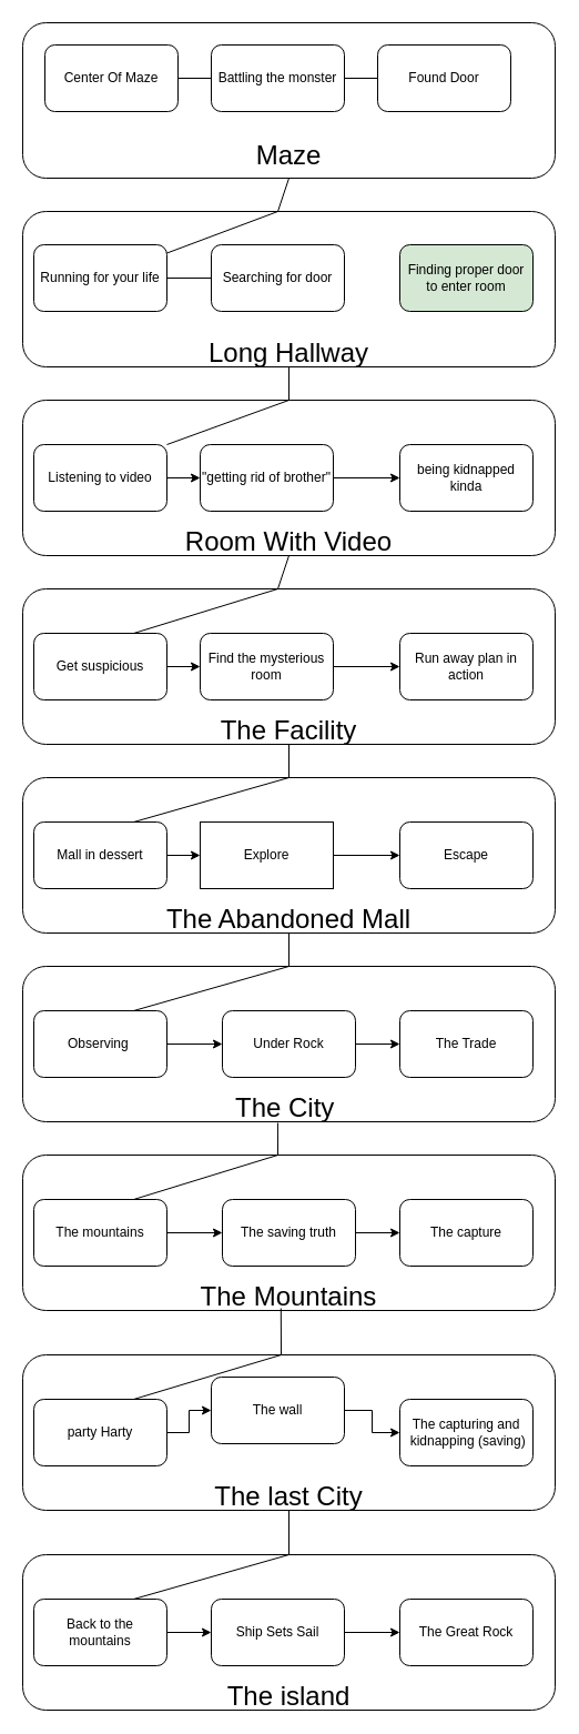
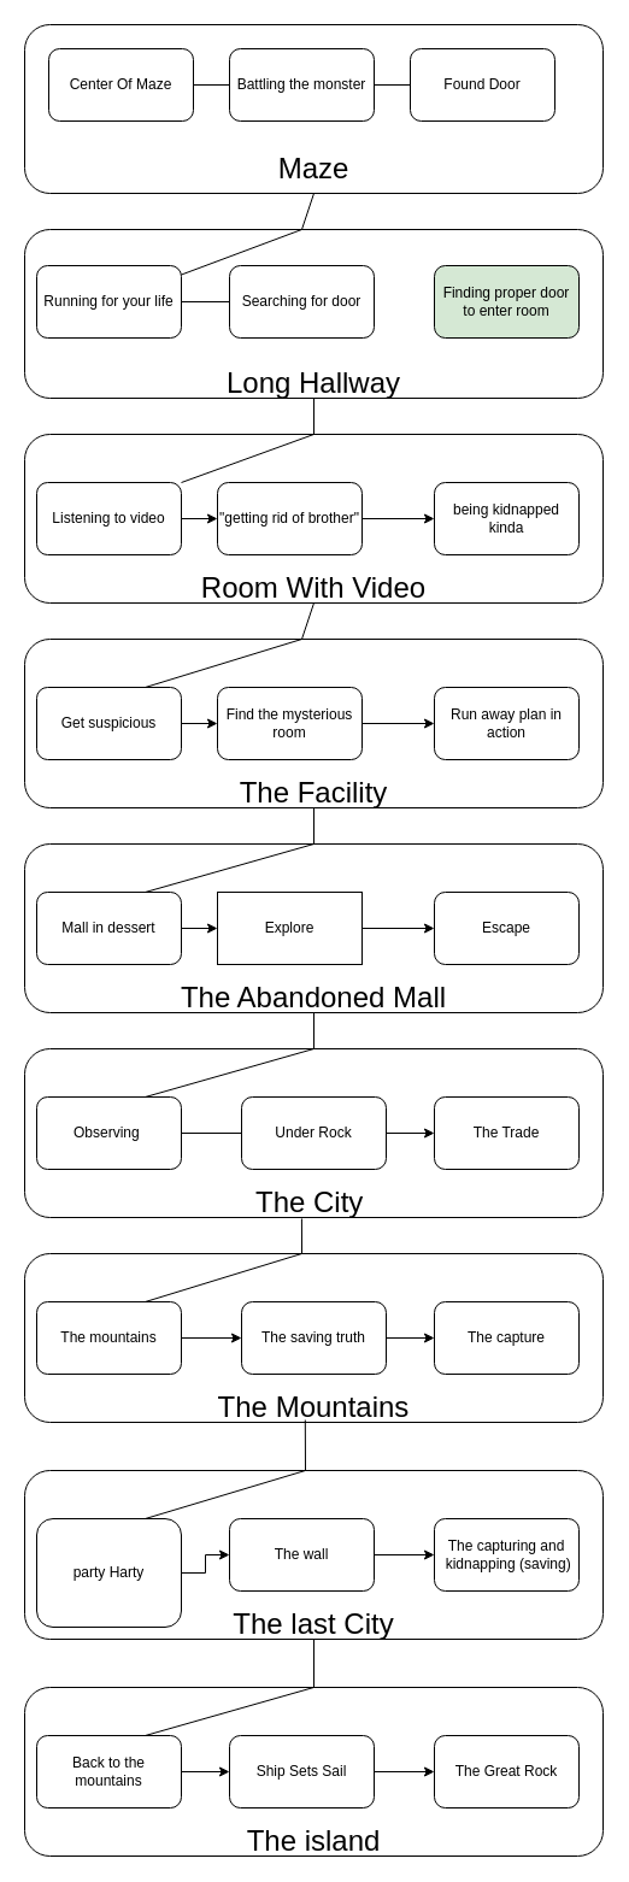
  <mxCell id="0" />
  <mxCell id="1" parent="0" />
  <mxCell id="2" value="&lt;br&gt;&lt;div&gt;&lt;br&gt;&lt;/div&gt;&lt;div&gt;&lt;br&gt;&lt;/div&gt;&lt;div&gt;&lt;br&gt;&lt;/div&gt;&lt;div&gt;&lt;br&gt;&lt;/div&gt;&lt;div&gt;&lt;br&gt;&lt;/div&gt;&lt;div&gt;&lt;br&gt;&lt;/div&gt;&lt;div&gt;&lt;font size=&quot;5&quot;&gt;Maze&lt;/font&gt;&lt;/div&gt;" style="rounded=1;whiteSpace=wrap;html=1;" parent="1" vertex="1"><mxGeometry x="20" y="20" width="480" height="140" as="geometry" /></mxCell>
  <mxCell id="3" value="Center Of Maze" style="rounded=1;whiteSpace=wrap;html=1;" parent="1" vertex="1"><mxGeometry x="40" y="40" width="120" height="60" as="geometry" /></mxCell>
  <mxCell id="4" value="Battling the monster" style="rounded=1;whiteSpace=wrap;html=1;" parent="1" vertex="1"><mxGeometry x="190" y="40" width="120" height="60" as="geometry" /></mxCell>
  <mxCell id="5" value="" style="endArrow=none;html=1;rounded=0;exitX=1;exitY=0.5;exitDx=0;exitDy=0;entryX=0;entryY=0.5;entryDx=0;entryDy=0;" parent="1" source="3" target="4" edge="1"><mxGeometry width="50" height="50" relative="1" as="geometry"><mxPoint x="410" y="290" as="sourcePoint" /><mxPoint x="460" y="240" as="targetPoint" /></mxGeometry></mxCell>
  <mxCell id="6" value="Found Door" style="rounded=1;whiteSpace=wrap;html=1;" parent="1" vertex="1"><mxGeometry x="340" y="40" width="120" height="60" as="geometry" /></mxCell>
  <mxCell id="7" value="" style="endArrow=none;html=1;rounded=0;entryX=1;entryY=0.5;entryDx=0;entryDy=0;" parent="1" source="6" target="4" edge="1"><mxGeometry width="50" height="50" relative="1" as="geometry"><mxPoint x="410" y="290" as="sourcePoint" /><mxPoint x="460" y="240" as="targetPoint" /></mxGeometry></mxCell>
  <mxCell id="8" value="&lt;div&gt;&lt;font style=&quot;font-size: 24px;&quot;&gt;&lt;br&gt;&lt;/font&gt;&lt;/div&gt;&lt;font style=&quot;font-size: 24px;&quot;&gt;&lt;div&gt;&lt;font style=&quot;font-size: 24px;&quot;&gt;&lt;br&gt;&lt;/font&gt;&lt;/div&gt;&lt;div&gt;&lt;font style=&quot;font-size: 24px;&quot;&gt;&lt;br&gt;&lt;/font&gt;&lt;/div&gt;&lt;div&gt;&lt;font style=&quot;font-size: 24px;&quot;&gt;&lt;br&gt;&lt;/font&gt;&lt;/div&gt;Long Hallway&lt;/font&gt;" style="rounded=1;whiteSpace=wrap;html=1;" parent="1" vertex="1"><mxGeometry x="20" y="190" width="480" height="140" as="geometry" /></mxCell>
  <mxCell id="9" value="Running for your life" style="rounded=1;whiteSpace=wrap;html=1;" parent="1" vertex="1"><mxGeometry x="30" y="220" width="120" height="60" as="geometry" /></mxCell>
  <mxCell id="10" value="Searching for door" style="rounded=1;whiteSpace=wrap;html=1;" parent="1" vertex="1"><mxGeometry x="190" y="220" width="120" height="60" as="geometry" /></mxCell>
  <mxCell id="11" value="" style="endArrow=none;html=1;rounded=0;entryX=1;entryY=0.5;entryDx=0;entryDy=0;exitX=0;exitY=0.5;exitDx=0;exitDy=0;" parent="1" source="10" target="9" edge="1"><mxGeometry width="50" height="50" relative="1" as="geometry"><mxPoint x="410" y="290" as="sourcePoint" /><mxPoint x="460" y="240" as="targetPoint" /></mxGeometry></mxCell>
  <mxCell id="12" value="Finding proper door to enter room" style="rounded=1;whiteSpace=wrap;html=1;fillColor=#d5e8d4;" parent="1" vertex="1"><mxGeometry x="360" y="220" width="120" height="60" as="geometry" /></mxCell>
  <mxCell id="13" value="" style="endArrow=none;html=1;rounded=0;entryX=0.5;entryY=1;entryDx=0;entryDy=0;" parent="1" source="9" target="2" edge="1"><mxGeometry width="50" height="50" relative="1" as="geometry"><mxPoint x="410" y="320" as="sourcePoint" /><mxPoint x="460" y="270" as="targetPoint" /><Array as="points"><mxPoint x="250" y="190" /></Array></mxGeometry></mxCell>
  <mxCell id="14" value="&lt;div&gt;&lt;font size=&quot;5&quot;&gt;&lt;br&gt;&lt;/font&gt;&lt;/div&gt;&lt;font size=&quot;5&quot;&gt;&lt;div&gt;&lt;font size=&quot;5&quot;&gt;&lt;br&gt;&lt;/font&gt;&lt;/div&gt;&lt;div&gt;&lt;font size=&quot;5&quot;&gt;&lt;br&gt;&lt;/font&gt;&lt;/div&gt;&lt;div&gt;&lt;font size=&quot;5&quot;&gt;&lt;br&gt;&lt;/font&gt;&lt;/div&gt;Room With Video&lt;/font&gt;" style="rounded=1;whiteSpace=wrap;html=1;" parent="1" vertex="1"><mxGeometry x="20" y="360" width="480" height="140" as="geometry" /></mxCell>
  <mxCell id="15" value="" style="edgeStyle=orthogonalEdgeStyle;rounded=0;orthogonalLoop=1;jettySize=auto;html=1;" parent="1" source="16" target="18" edge="1"><mxGeometry relative="1" as="geometry" /></mxCell>
  <mxCell id="16" value="Listening to video" style="rounded=1;whiteSpace=wrap;html=1;" parent="1" vertex="1"><mxGeometry x="30" y="400" width="120" height="60" as="geometry" /></mxCell>
  <mxCell id="17" value="" style="edgeStyle=orthogonalEdgeStyle;rounded=0;orthogonalLoop=1;jettySize=auto;html=1;" parent="1" source="18" target="19" edge="1"><mxGeometry relative="1" as="geometry" /></mxCell>
  <mxCell id="18" value="&quot;getting rid of brother&quot;" style="whiteSpace=wrap;html=1;rounded=1;" parent="1" vertex="1"><mxGeometry x="180" y="400" width="120" height="60" as="geometry" /></mxCell>
  <mxCell id="19" value="being kidnapped kinda" style="whiteSpace=wrap;html=1;rounded=1;" parent="1" vertex="1"><mxGeometry x="360" y="400" width="120" height="60" as="geometry" /></mxCell>
  <mxCell id="20" value="" style="endArrow=none;html=1;rounded=0;entryX=0.5;entryY=1;entryDx=0;entryDy=0;exitX=1;exitY=0;exitDx=0;exitDy=0;" parent="1" source="16" target="8" edge="1"><mxGeometry width="50" height="50" relative="1" as="geometry"><mxPoint x="410" y="380" as="sourcePoint" /><mxPoint x="460" y="330" as="targetPoint" /><Array as="points"><mxPoint x="260" y="360" /></Array></mxGeometry></mxCell>
  <mxCell id="21" value="&lt;div&gt;&lt;font size=&quot;5&quot;&gt;&lt;br&gt;&lt;/font&gt;&lt;/div&gt;&lt;font size=&quot;5&quot;&gt;&lt;div&gt;&lt;font size=&quot;5&quot;&gt;&lt;br&gt;&lt;/font&gt;&lt;/div&gt;&lt;div&gt;&lt;font size=&quot;5&quot;&gt;&lt;br&gt;&lt;/font&gt;&lt;/div&gt;&lt;div&gt;&lt;font size=&quot;5&quot;&gt;&lt;br&gt;&lt;/font&gt;&lt;/div&gt;The Facility&lt;/font&gt;" style="rounded=1;whiteSpace=wrap;html=1;" parent="1" vertex="1"><mxGeometry x="20" y="530" width="480" height="140" as="geometry" /></mxCell>
  <mxCell id="22" value="" style="edgeStyle=orthogonalEdgeStyle;rounded=0;orthogonalLoop=1;jettySize=auto;html=1;" parent="1" source="23" target="25" edge="1"><mxGeometry relative="1" as="geometry" /></mxCell>
  <mxCell id="23" value="Get suspicious" style="rounded=1;whiteSpace=wrap;html=1;" parent="1" vertex="1"><mxGeometry x="30" y="570" width="120" height="60" as="geometry" /></mxCell>
  <mxCell id="24" value="" style="edgeStyle=orthogonalEdgeStyle;rounded=0;orthogonalLoop=1;jettySize=auto;html=1;" parent="1" source="25" target="26" edge="1"><mxGeometry relative="1" as="geometry" /></mxCell>
  <mxCell id="25" value="Find the mysterious room" style="whiteSpace=wrap;html=1;rounded=1;" parent="1" vertex="1"><mxGeometry x="180" y="570" width="120" height="60" as="geometry" /></mxCell>
  <mxCell id="26" value="Run away plan in action" style="whiteSpace=wrap;html=1;rounded=1;" parent="1" vertex="1"><mxGeometry x="360" y="570" width="120" height="60" as="geometry" /></mxCell>
  <mxCell id="27" value="" style="endArrow=none;html=1;rounded=0;entryX=0.5;entryY=1;entryDx=0;entryDy=0;exitX=0.75;exitY=0;exitDx=0;exitDy=0;" parent="1" source="23" target="14" edge="1"><mxGeometry width="50" height="50" relative="1" as="geometry"><mxPoint x="410" y="550" as="sourcePoint" /><mxPoint x="460" y="500" as="targetPoint" /><Array as="points"><mxPoint x="250" y="530" /></Array></mxGeometry></mxCell>
  <mxCell id="28" value="&lt;font size=&quot;5&quot;&gt;&amp;nbsp;&lt;/font&gt;&lt;div&gt;&lt;font size=&quot;5&quot;&gt;&lt;br&gt;&lt;/font&gt;&lt;/div&gt;&lt;div&gt;&lt;font size=&quot;5&quot;&gt;&lt;br&gt;&lt;/font&gt;&lt;/div&gt;&lt;div&gt;&lt;font size=&quot;5&quot;&gt;&lt;br&gt;&lt;/font&gt;&lt;/div&gt;&lt;div&gt;&lt;font size=&quot;5&quot;&gt;The Abandoned Mall&lt;/font&gt;&lt;/div&gt;" style="rounded=1;whiteSpace=wrap;html=1;" parent="1" vertex="1"><mxGeometry x="20" y="700" width="480" height="140" as="geometry" /></mxCell>
  <mxCell id="29" value="" style="edgeStyle=orthogonalEdgeStyle;rounded=0;orthogonalLoop=1;jettySize=auto;html=1;" parent="1" source="30" target="32" edge="1"><mxGeometry relative="1" as="geometry" /></mxCell>
  <mxCell id="30" value="Mall in dessert" style="rounded=1;whiteSpace=wrap;html=1;" parent="1" vertex="1"><mxGeometry x="30" y="740" width="120" height="60" as="geometry" /></mxCell>
  <mxCell id="31" value="" style="edgeStyle=orthogonalEdgeStyle;rounded=0;orthogonalLoop=1;jettySize=auto;html=1;" parent="1" source="32" target="33" edge="1"><mxGeometry relative="1" as="geometry" /></mxCell>
  <mxCell id="32" value="Explore" style="whiteSpace=wrap;html=1;rounded=0;" parent="1" vertex="1"><mxGeometry x="180" y="740" width="120" height="60" as="geometry" /></mxCell>
  <mxCell id="33" value="Escape" style="whiteSpace=wrap;html=1;rounded=1;" parent="1" vertex="1"><mxGeometry x="360" y="740" width="120" height="60" as="geometry" /></mxCell>
  <mxCell id="34" value="" style="endArrow=none;html=1;rounded=0;entryX=0.5;entryY=1;entryDx=0;entryDy=0;exitX=0.75;exitY=0;exitDx=0;exitDy=0;" parent="1" source="30" target="21" edge="1"><mxGeometry width="50" height="50" relative="1" as="geometry"><mxPoint x="410" y="820" as="sourcePoint" /><mxPoint x="460" y="770" as="targetPoint" /><Array as="points"><mxPoint x="260" y="700" /></Array></mxGeometry></mxCell>
  <mxCell id="35" value="&lt;div&gt;&lt;br&gt;&lt;/div&gt;&lt;div&gt;&lt;br&gt;&lt;/div&gt;&lt;div&gt;&lt;br&gt;&lt;/div&gt;&lt;div&gt;&lt;br&gt;&lt;/div&gt;&lt;div&gt;&lt;br&gt;&lt;/div&gt;&lt;div&gt;&lt;br&gt;&lt;/div&gt;&lt;div&gt;&lt;br&gt;&lt;/div&gt;&lt;div&gt;&lt;br&gt;&lt;/div&gt;&lt;div&gt;&lt;font style=&quot;font-size: 24px;&quot;&gt;The City&amp;nbsp;&lt;/font&gt;&lt;/div&gt;" style="rounded=1;whiteSpace=wrap;html=1;" parent="1" vertex="1"><mxGeometry x="20" y="870" width="480" height="140" as="geometry" /></mxCell>
- <mxCell id="36" value="" style="edgeStyle=orthogonalEdgeStyle;rounded=0;orthogonalLoop=1;jettySize=auto;html=1;" parent="1" source="37" target="39" edge="1"><mxGeometry relative="1" as="geometry" /></mxCell>
+ <mxCell id="36" value="" style="edgeStyle=orthogonalEdgeStyle;rounded=0;orthogonalLoop=1;jettySize=auto;html=1;endArrow=none;" parent="1" source="37" target="39" edge="1"><mxGeometry relative="1" as="geometry" /></mxCell>
  <mxCell id="37" value="Observing&amp;nbsp;" style="rounded=1;whiteSpace=wrap;html=1;" parent="1" vertex="1"><mxGeometry x="30" y="910" width="120" height="60" as="geometry" /></mxCell>
  <mxCell id="38" value="" style="edgeStyle=orthogonalEdgeStyle;rounded=0;orthogonalLoop=1;jettySize=auto;html=1;" parent="1" source="39" target="40" edge="1"><mxGeometry relative="1" as="geometry" /></mxCell>
  <mxCell id="39" value="Under Rock" style="whiteSpace=wrap;html=1;rounded=1;" parent="1" vertex="1"><mxGeometry x="200" y="910" width="120" height="60" as="geometry" /></mxCell>
  <mxCell id="40" value="The Trade" style="whiteSpace=wrap;html=1;rounded=1;" parent="1" vertex="1"><mxGeometry x="360" y="910" width="120" height="60" as="geometry" /></mxCell>
  <mxCell id="41" value="" style="endArrow=none;html=1;rounded=0;entryX=0.5;entryY=1;entryDx=0;entryDy=0;exitX=0.75;exitY=0;exitDx=0;exitDy=0;" parent="1" source="37" target="28" edge="1"><mxGeometry width="50" height="50" relative="1" as="geometry"><mxPoint x="410" y="890" as="sourcePoint" /><mxPoint x="460" y="840" as="targetPoint" /><Array as="points"><mxPoint x="260" y="870" /></Array></mxGeometry></mxCell>
  <mxCell id="42" value="&lt;div&gt;&lt;font size=&quot;5&quot;&gt;&lt;br&gt;&lt;/font&gt;&lt;/div&gt;&lt;font size=&quot;5&quot;&gt;&lt;div&gt;&lt;font size=&quot;5&quot;&gt;&lt;br&gt;&lt;/font&gt;&lt;/div&gt;&lt;div&gt;&lt;font size=&quot;5&quot;&gt;&lt;br&gt;&lt;/font&gt;&lt;/div&gt;&lt;div&gt;&lt;font size=&quot;5&quot;&gt;&lt;br&gt;&lt;/font&gt;&lt;/div&gt;The Mountains&lt;/font&gt;" style="rounded=1;whiteSpace=wrap;html=1;" parent="1" vertex="1"><mxGeometry x="20" y="1040" width="480" height="140" as="geometry" /></mxCell>
  <mxCell id="43" value="" style="edgeStyle=orthogonalEdgeStyle;rounded=0;orthogonalLoop=1;jettySize=auto;html=1;" parent="1" source="44" target="46" edge="1"><mxGeometry relative="1" as="geometry" /></mxCell>
  <mxCell id="44" value="The mountains" style="rounded=1;whiteSpace=wrap;html=1;" parent="1" vertex="1"><mxGeometry x="30" y="1080" width="120" height="60" as="geometry" /></mxCell>
  <mxCell id="45" value="" style="edgeStyle=orthogonalEdgeStyle;rounded=0;orthogonalLoop=1;jettySize=auto;html=1;" parent="1" source="46" target="47" edge="1"><mxGeometry relative="1" as="geometry" /></mxCell>
  <mxCell id="46" value="The saving truth" style="whiteSpace=wrap;html=1;rounded=1;" parent="1" vertex="1"><mxGeometry x="200" y="1080" width="120" height="60" as="geometry" /></mxCell>
  <mxCell id="47" value="The capture" style="whiteSpace=wrap;html=1;rounded=1;" parent="1" vertex="1"><mxGeometry x="360" y="1080" width="120" height="60" as="geometry" /></mxCell>
  <mxCell id="48" value="" style="endArrow=none;html=1;rounded=0;entryX=0.479;entryY=1.007;entryDx=0;entryDy=0;entryPerimeter=0;exitX=0.75;exitY=0;exitDx=0;exitDy=0;" parent="1" source="44" target="35" edge="1"><mxGeometry width="50" height="50" relative="1" as="geometry"><mxPoint x="410" y="1100" as="sourcePoint" /><mxPoint x="460" y="1050" as="targetPoint" /><Array as="points"><mxPoint x="250" y="1040" /></Array></mxGeometry></mxCell>
  <mxCell id="49" value="&lt;div&gt;&lt;font size=&quot;5&quot;&gt;&lt;br&gt;&lt;/font&gt;&lt;/div&gt;&lt;font size=&quot;5&quot;&gt;&lt;div&gt;&lt;font size=&quot;5&quot;&gt;&lt;br&gt;&lt;/font&gt;&lt;/div&gt;&lt;div&gt;&lt;font size=&quot;5&quot;&gt;&lt;br&gt;&lt;/font&gt;&lt;/div&gt;&lt;div&gt;&lt;font size=&quot;5&quot;&gt;&lt;br&gt;&lt;/font&gt;&lt;/div&gt;The last City&lt;/font&gt;" style="rounded=1;whiteSpace=wrap;html=1;" parent="1" vertex="1"><mxGeometry x="20" y="1220" width="480" height="140" as="geometry" /></mxCell>
  <mxCell id="50" value="" style="edgeStyle=orthogonalEdgeStyle;rounded=0;orthogonalLoop=1;jettySize=auto;html=1;" parent="1" source="51" target="53" edge="1"><mxGeometry relative="1" as="geometry" /></mxCell>
- <mxCell id="51" value="party Harty" style="rounded=1;whiteSpace=wrap;html=1;" parent="1" vertex="1"><mxGeometry x="30" y="1260" width="120" height="60" as="geometry" /></mxCell>
+ <mxCell id="51" value="party Harty" style="rounded=1;whiteSpace=wrap;html=1;" parent="1" vertex="1"><mxGeometry x="30" y="1260" width="120" height="90" as="geometry" /></mxCell>
  <mxCell id="52" value="" style="edgeStyle=orthogonalEdgeStyle;rounded=0;orthogonalLoop=1;jettySize=auto;html=1;" parent="1" source="53" target="54" edge="1"><mxGeometry relative="1" as="geometry" /></mxCell>
- <mxCell id="53" value="The wall" style="whiteSpace=wrap;html=1;rounded=1;" parent="1" vertex="1"><mxGeometry x="190" y="1240" width="120" height="60" as="geometry" /></mxCell>
+ <mxCell id="53" value="The wall" style="whiteSpace=wrap;html=1;rounded=1;" parent="1" vertex="1"><mxGeometry x="190" y="1260" width="120" height="60" as="geometry" /></mxCell>
  <mxCell id="54" value="The capturing and &amp;nbsp;kidnapping (saving)" style="whiteSpace=wrap;html=1;rounded=1;" parent="1" vertex="1"><mxGeometry x="360" y="1260" width="120" height="60" as="geometry" /></mxCell>
  <mxCell id="55" value="" style="endArrow=none;html=1;rounded=0;entryX=0.485;entryY=0.986;entryDx=0;entryDy=0;entryPerimeter=0;exitX=0.75;exitY=0;exitDx=0;exitDy=0;" parent="1" source="51" target="42" edge="1"><mxGeometry width="50" height="50" relative="1" as="geometry"><mxPoint x="410" y="1370" as="sourcePoint" /><mxPoint x="460" y="1320" as="targetPoint" /><Array as="points"><mxPoint x="253" y="1220" /></Array></mxGeometry></mxCell>
  <mxCell id="56" value="&lt;div&gt;&lt;font size=&quot;5&quot;&gt;&lt;br&gt;&lt;/font&gt;&lt;/div&gt;&lt;font size=&quot;5&quot;&gt;&lt;div&gt;&lt;font size=&quot;5&quot;&gt;&lt;br&gt;&lt;/font&gt;&lt;/div&gt;&lt;div&gt;&lt;font size=&quot;5&quot;&gt;&lt;br&gt;&lt;/font&gt;&lt;/div&gt;&lt;div&gt;&lt;font size=&quot;5&quot;&gt;&lt;br&gt;&lt;/font&gt;&lt;/div&gt;The island&lt;/font&gt;" style="rounded=1;whiteSpace=wrap;html=1;" parent="1" vertex="1"><mxGeometry x="20" y="1400" width="480" height="140" as="geometry" /></mxCell>
  <mxCell id="57" value="" style="edgeStyle=orthogonalEdgeStyle;rounded=0;orthogonalLoop=1;jettySize=auto;html=1;" parent="1" source="58" target="60" edge="1"><mxGeometry relative="1" as="geometry" /></mxCell>
  <mxCell id="58" value="Back to the mountains" style="rounded=1;whiteSpace=wrap;html=1;" parent="1" vertex="1"><mxGeometry x="30" y="1440" width="120" height="60" as="geometry" /></mxCell>
  <mxCell id="59" value="" style="edgeStyle=orthogonalEdgeStyle;rounded=0;orthogonalLoop=1;jettySize=auto;html=1;" parent="1" source="60" target="61" edge="1"><mxGeometry relative="1" as="geometry" /></mxCell>
  <mxCell id="60" value="Ship Sets Sail" style="whiteSpace=wrap;html=1;rounded=1;" parent="1" vertex="1"><mxGeometry x="190" y="1440" width="120" height="60" as="geometry" /></mxCell>
  <mxCell id="61" value="The Great Rock" style="whiteSpace=wrap;html=1;rounded=1;" parent="1" vertex="1"><mxGeometry x="360" y="1440" width="120" height="60" as="geometry" /></mxCell>
  <mxCell id="62" value="" style="endArrow=none;html=1;rounded=0;entryX=0.5;entryY=1;entryDx=0;entryDy=0;exitX=0.75;exitY=0;exitDx=0;exitDy=0;" parent="1" source="58" target="49" edge="1"><mxGeometry width="50" height="50" relative="1" as="geometry"><mxPoint x="410" y="1370" as="sourcePoint" /><mxPoint x="460" y="1320" as="targetPoint" /><Array as="points"><mxPoint x="260" y="1400" /></Array></mxGeometry></mxCell>
